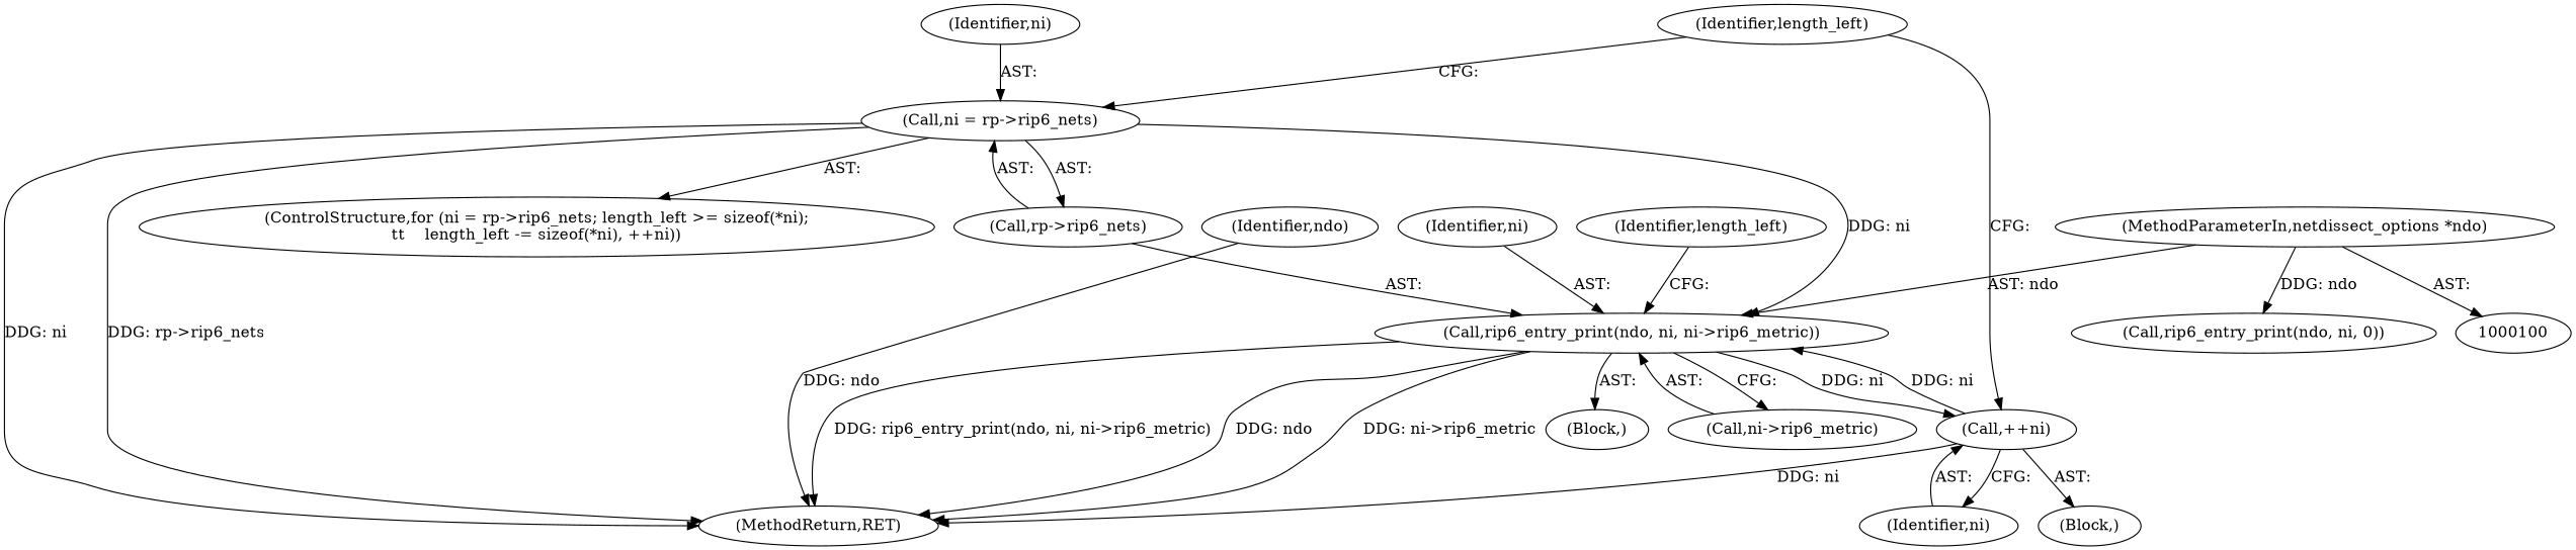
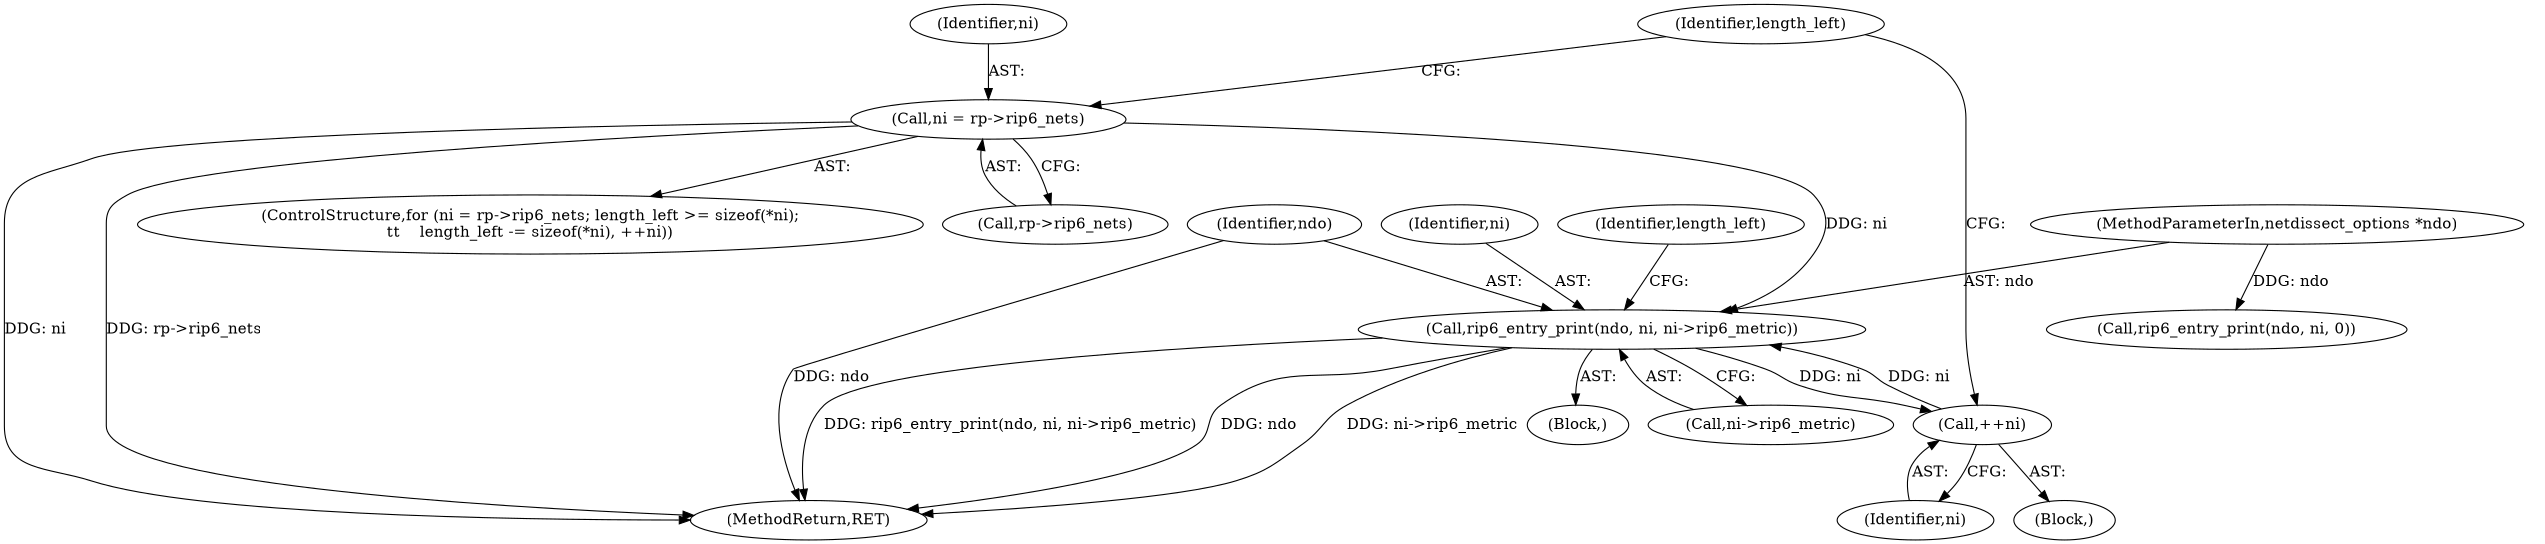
  digraph {
    n1 [label="(Call,rip6_entry_print(ndo, ni, ni->rip6_metric))"]
    n2 [label="(Call,++ni)"]
    n3 [label="(Call,ni->rip6_metric)"]
    n4 [label="(MethodReturn,RET)"]
    n5 [label="(Block,)"]
    n6 [label="(Block,)"]
    n7 [label="(Identifier,ni)"]
    n8 [label="(MethodParameterIn,netdissect_options *ndo)"]
    n9 [label="(Call,rip6_entry_print(ndo, ni, 0))"]
-   1000100
    n11 [label="(Call,ni = rp->rip6_nets)"]
    n12 [label="(ControlStructure,for (ni = rp->rip6_nets; length_left >= sizeof(*ni);\n\t\t    length_left -= sizeof(*ni), ++ni))"]
    n13 [label="(Call,rp->rip6_nets)"]
    n14 [label="(Identifier,ni)"]
    n15 [label="(Identifier,ni)"]
    n16 [label="(Identifier,length_left)"]
    n17 [label="(Identifier,length_left)"]
    n18 [label="(Identifier,ndo)"]
    n1 -> n2 [label="DDG: ni"]
    n1 -> n3 [label="CFG: "]
    n1 -> n4 [label="DDG: ni->rip6_metric"]
    n1 -> n4 [label="DDG: rip6_entry_print(ndo, ni, ni->rip6_metric)"]
    n1 -> n4 [label="DDG: ndo"]
    n1 -> n5 [label="AST: "]
    n2 -> n1 [label="DDG: ni"]
-   n2 -> n4 [label="DDG: ni"]
    n2 -> n6 [label="AST: "]
    n2 -> n7 [label="CFG: "]
    n3 -> n1 [label="AST: "]
    n7 -> n2 [label="AST: "]
    n8 -> n1 [label="AST: ndo"]
    n8 -> n9 [label="DDG: ndo"]
-   n8 -> 1000100 [label="AST: "]
    n11 -> n1 [label="DDG: ni"]
    n11 -> n4 [label="DDG: ni"]
    n11 -> n4 [label="DDG: rp->rip6_nets"]
    n11 -> n12 [label="AST: "]
-   n11 -> n13 [label="AST: "]
+   n11 -> n13 [label="CFG: "]
    n13 -> n11 [label="AST: "]
    n14 -> n1 [label="AST: "]
    n15 -> n11 [label="AST: "]
    n16 -> n1 [label="CFG: "]
    n17 -> n2 [label="CFG: "]
    n17 -> n11 [label="CFG: "]
-   n13 -> n1 [label="AST: "]
+   n18 -> n1 [label="AST: "]
    n18 -> n4 [label="DDG: ndo"]
  }
